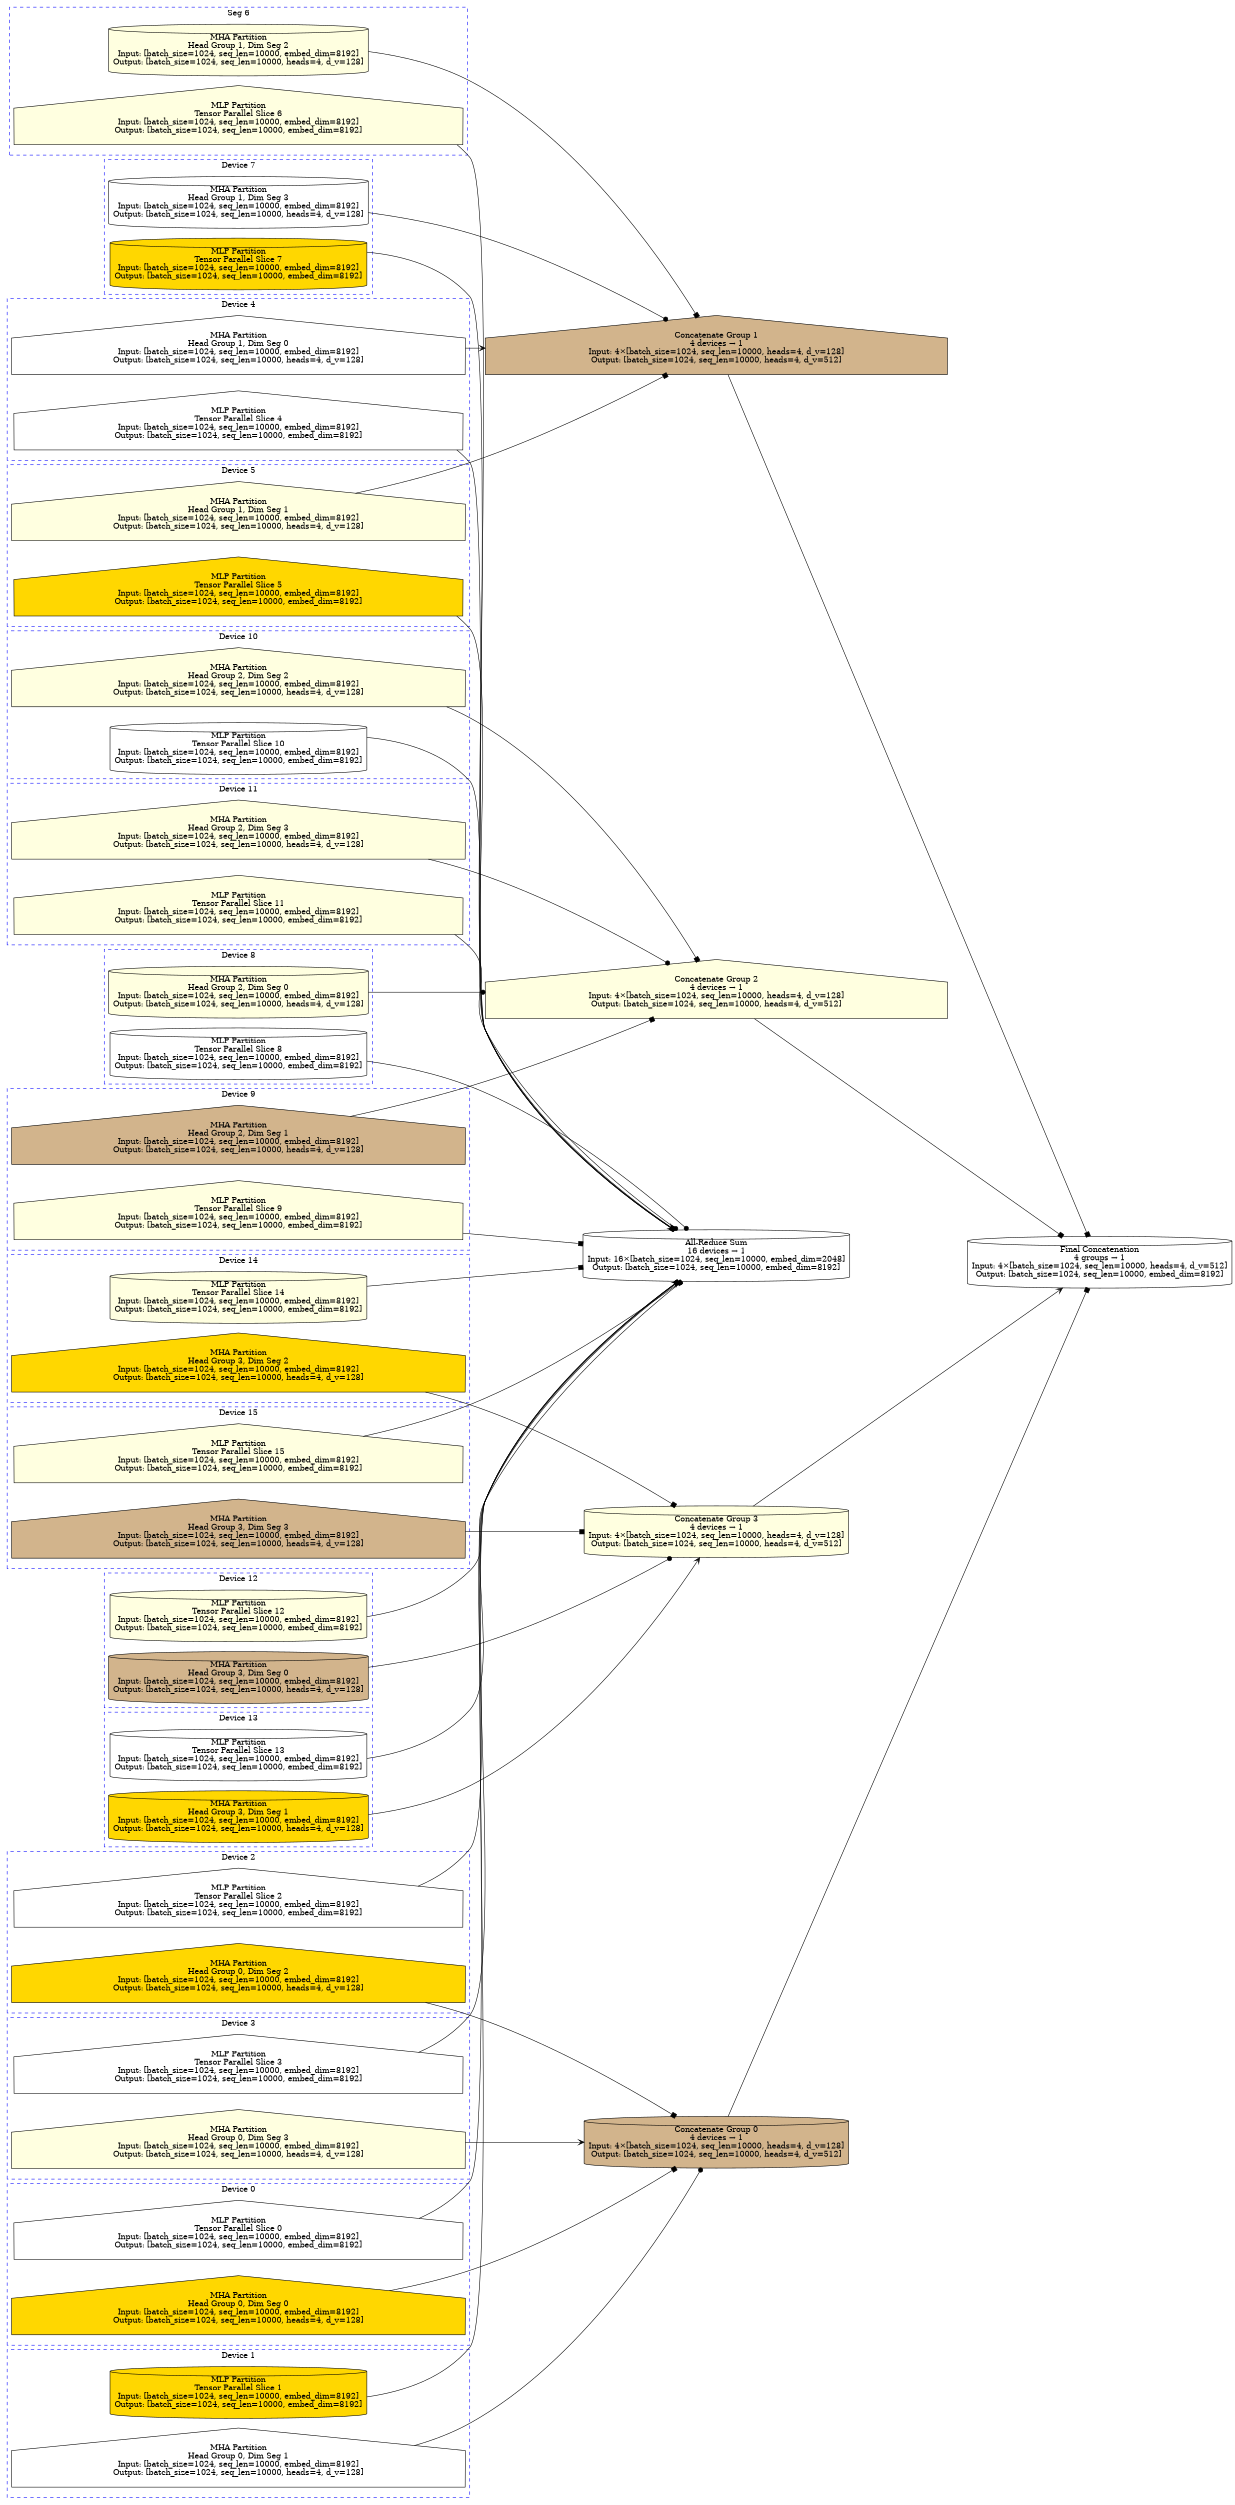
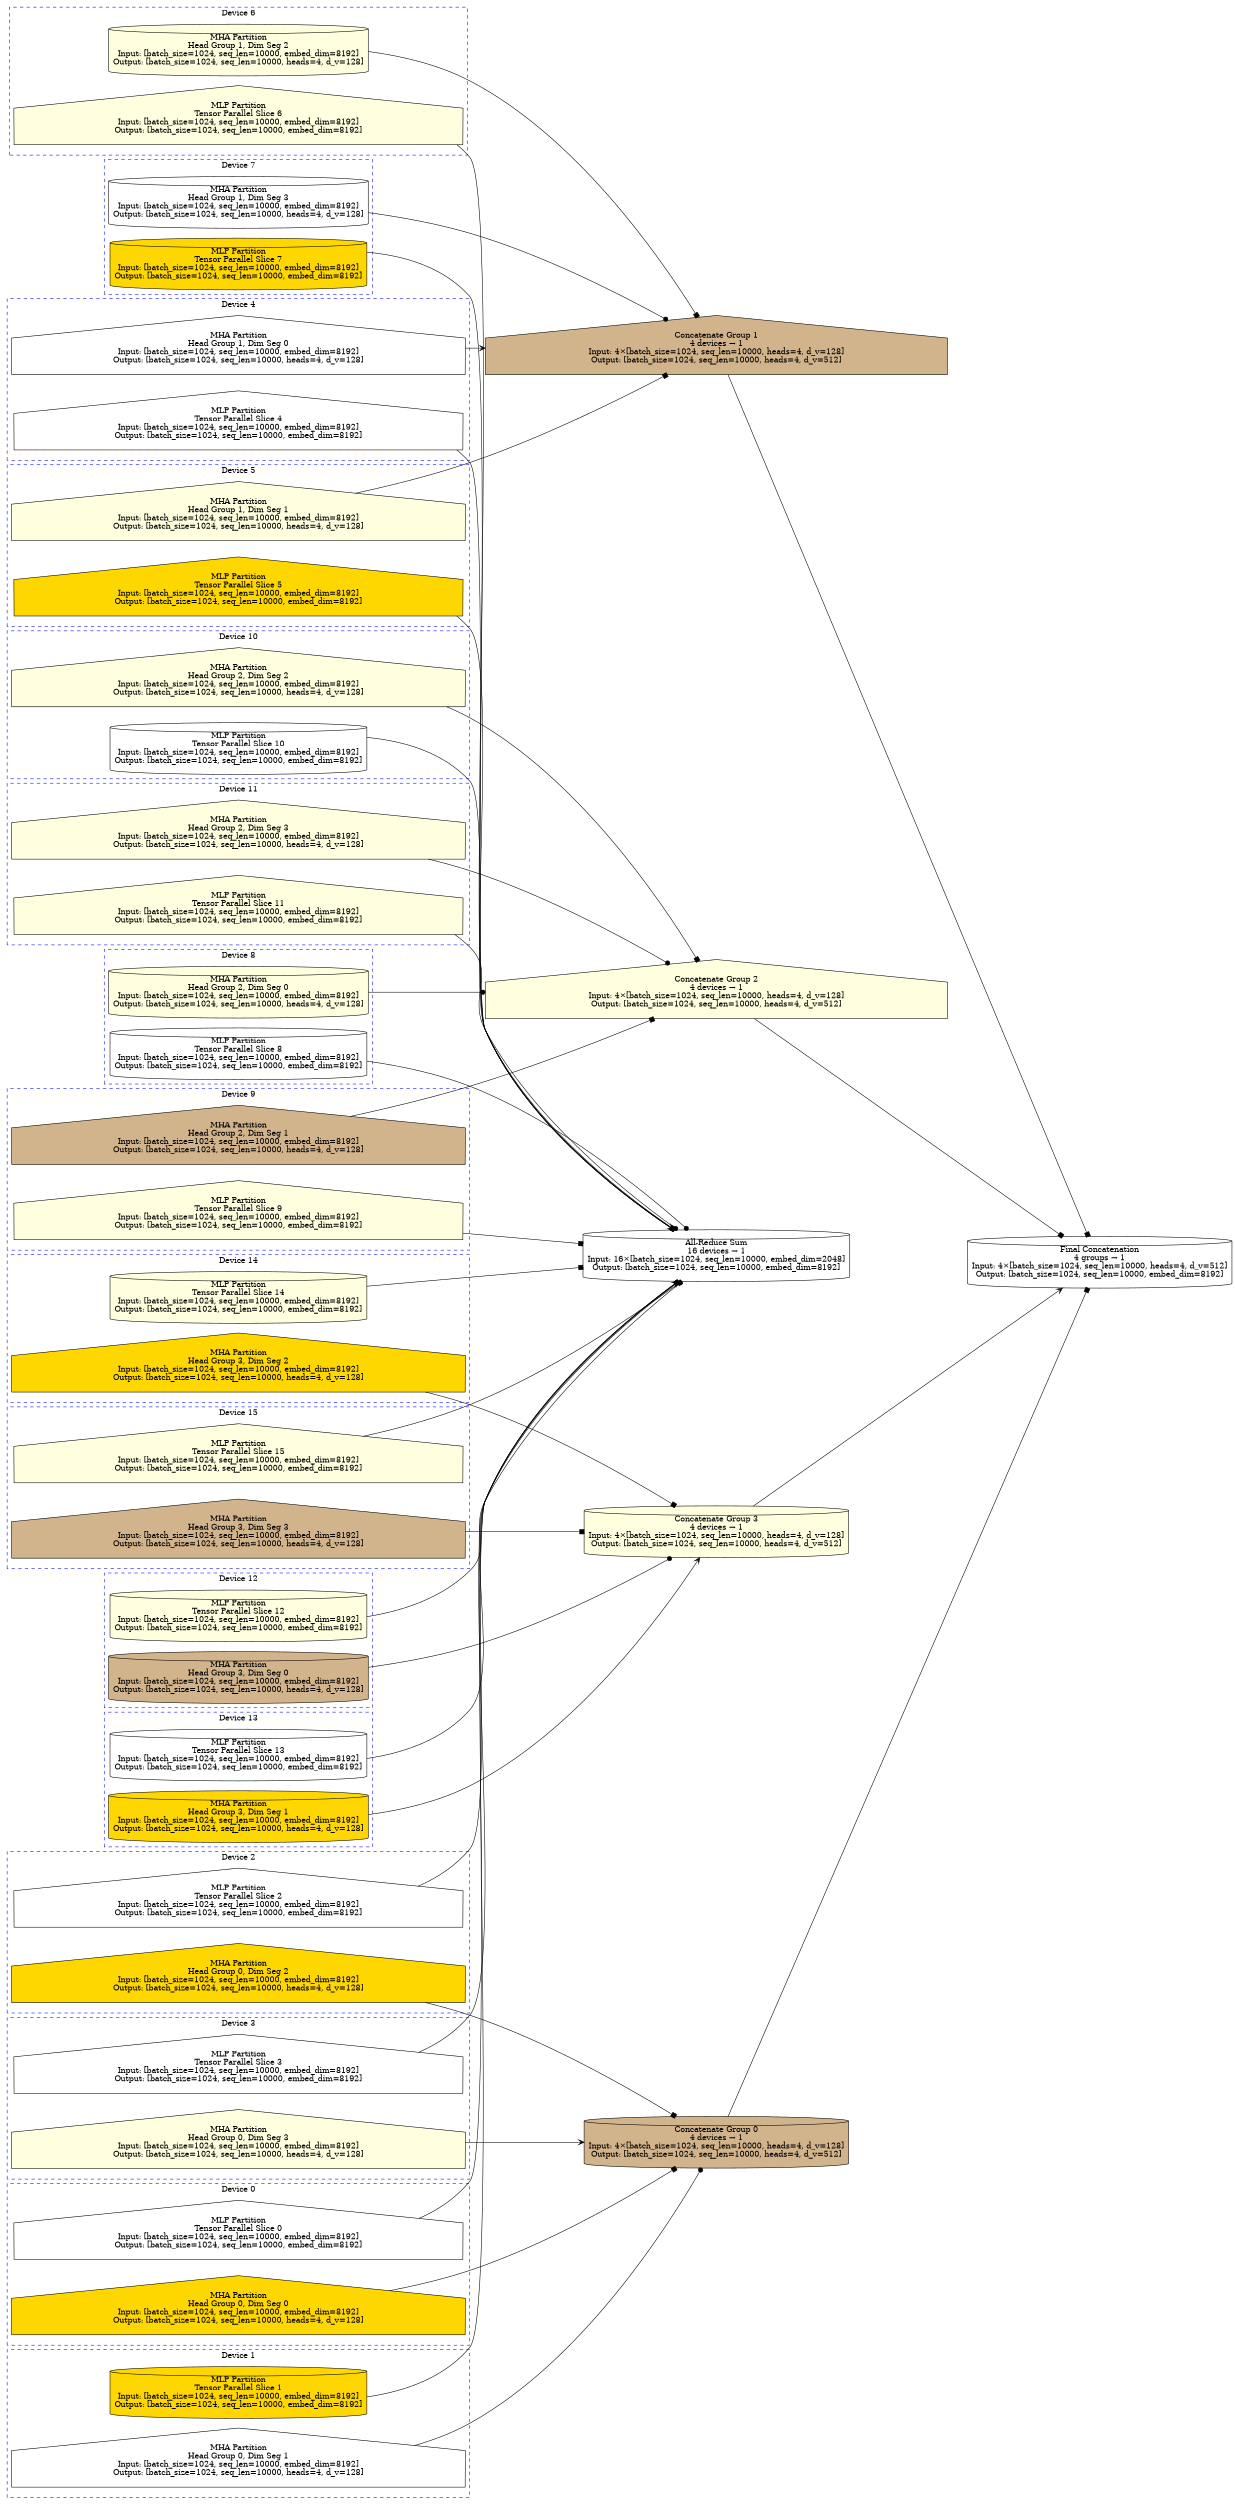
  digraph {
    rankdir=LR
    node [fillcolor=lightyellow shape=house style=filled]
    edge [arrowhead=box]
    n1 [fillcolor=gold label="MHA Partition\nHead Group 0, Dim Seg 0\nInput: [batch_size=1024, seq_len=10000, embed_dim=8192]\nOutput: [batch_size=1024, seq_len=10000, heads=4, d_v=128]"]
    n2 [fillcolor=white label="MLP Partition\nTensor Parallel Slice 0\nInput: [batch_size=1024, seq_len=10000, embed_dim=8192]\nOutput: [batch_size=1024, seq_len=10000, embed_dim=8192]"]
    n3 [fillcolor=white label="MHA Partition\nHead Group 0, Dim Seg 1\nInput: [batch_size=1024, seq_len=10000, embed_dim=8192]\nOutput: [batch_size=1024, seq_len=10000, heads=4, d_v=128]"]
    n4 [fillcolor=gold label="MLP Partition\nTensor Parallel Slice 1\nInput: [batch_size=1024, seq_len=10000, embed_dim=8192]\nOutput: [batch_size=1024, seq_len=10000, embed_dim=8192]" shape=cylinder]
    n5 [fillcolor=gold label="MHA Partition\nHead Group 0, Dim Seg 2\nInput: [batch_size=1024, seq_len=10000, embed_dim=8192]\nOutput: [batch_size=1024, seq_len=10000, heads=4, d_v=128]"]
    n6 [fillcolor=white label="MLP Partition\nTensor Parallel Slice 2\nInput: [batch_size=1024, seq_len=10000, embed_dim=8192]\nOutput: [batch_size=1024, seq_len=10000, embed_dim=8192]"]
    n7 [label="MHA Partition\nHead Group 0, Dim Seg 3\nInput: [batch_size=1024, seq_len=10000, embed_dim=8192]\nOutput: [batch_size=1024, seq_len=10000, heads=4, d_v=128]"]
    n8 [fillcolor=white label="MLP Partition\nTensor Parallel Slice 3\nInput: [batch_size=1024, seq_len=10000, embed_dim=8192]\nOutput: [batch_size=1024, seq_len=10000, embed_dim=8192]"]
    n9 [fillcolor=white label="MHA Partition\nHead Group 1, Dim Seg 0\nInput: [batch_size=1024, seq_len=10000, embed_dim=8192]\nOutput: [batch_size=1024, seq_len=10000, heads=4, d_v=128]"]
    n10 [fillcolor=white label="MLP Partition\nTensor Parallel Slice 4\nInput: [batch_size=1024, seq_len=10000, embed_dim=8192]\nOutput: [batch_size=1024, seq_len=10000, embed_dim=8192]"]
    n11 [label="MHA Partition\nHead Group 1, Dim Seg 1\nInput: [batch_size=1024, seq_len=10000, embed_dim=8192]\nOutput: [batch_size=1024, seq_len=10000, heads=4, d_v=128]"]
    n12 [fillcolor=gold label="MLP Partition\nTensor Parallel Slice 5\nInput: [batch_size=1024, seq_len=10000, embed_dim=8192]\nOutput: [batch_size=1024, seq_len=10000, embed_dim=8192]"]
    n13 [label="MHA Partition\nHead Group 1, Dim Seg 2\nInput: [batch_size=1024, seq_len=10000, embed_dim=8192]\nOutput: [batch_size=1024, seq_len=10000, heads=4, d_v=128]" shape=cylinder]
    n14 [label="MLP Partition\nTensor Parallel Slice 6\nInput: [batch_size=1024, seq_len=10000, embed_dim=8192]\nOutput: [batch_size=1024, seq_len=10000, embed_dim=8192]"]
    n15 [fillcolor=white label="MHA Partition\nHead Group 1, Dim Seg 3\nInput: [batch_size=1024, seq_len=10000, embed_dim=8192]\nOutput: [batch_size=1024, seq_len=10000, heads=4, d_v=128]" shape=cylinder]
    n16 [fillcolor=gold label="MLP Partition\nTensor Parallel Slice 7\nInput: [batch_size=1024, seq_len=10000, embed_dim=8192]\nOutput: [batch_size=1024, seq_len=10000, embed_dim=8192]" shape=cylinder]
    n17 [label="MHA Partition\nHead Group 2, Dim Seg 0\nInput: [batch_size=1024, seq_len=10000, embed_dim=8192]\nOutput: [batch_size=1024, seq_len=10000, heads=4, d_v=128]" shape=cylinder]
    n18 [fillcolor=white label="MLP Partition\nTensor Parallel Slice 8\nInput: [batch_size=1024, seq_len=10000, embed_dim=8192]\nOutput: [batch_size=1024, seq_len=10000, embed_dim=8192]" shape=cylinder]
    n19 [fillcolor=tan label="MHA Partition\nHead Group 2, Dim Seg 1\nInput: [batch_size=1024, seq_len=10000, embed_dim=8192]\nOutput: [batch_size=1024, seq_len=10000, heads=4, d_v=128]"]
    n20 [label="MLP Partition\nTensor Parallel Slice 9\nInput: [batch_size=1024, seq_len=10000, embed_dim=8192]\nOutput: [batch_size=1024, seq_len=10000, embed_dim=8192]"]
    n21 [label="MHA Partition\nHead Group 2, Dim Seg 2\nInput: [batch_size=1024, seq_len=10000, embed_dim=8192]\nOutput: [batch_size=1024, seq_len=10000, heads=4, d_v=128]"]
    n22 [fillcolor=white label="MLP Partition\nTensor Parallel Slice 10\nInput: [batch_size=1024, seq_len=10000, embed_dim=8192]\nOutput: [batch_size=1024, seq_len=10000, embed_dim=8192]" shape=cylinder]
    n23 [label="MHA Partition\nHead Group 2, Dim Seg 3\nInput: [batch_size=1024, seq_len=10000, embed_dim=8192]\nOutput: [batch_size=1024, seq_len=10000, heads=4, d_v=128]"]
    n24 [label="MLP Partition\nTensor Parallel Slice 11\nInput: [batch_size=1024, seq_len=10000, embed_dim=8192]\nOutput: [batch_size=1024, seq_len=10000, embed_dim=8192]"]
    n25 [fillcolor=tan label="MHA Partition\nHead Group 3, Dim Seg 0\nInput: [batch_size=1024, seq_len=10000, embed_dim=8192]\nOutput: [batch_size=1024, seq_len=10000, heads=4, d_v=128]" shape=cylinder]
    n26 [label="MLP Partition\nTensor Parallel Slice 12\nInput: [batch_size=1024, seq_len=10000, embed_dim=8192]\nOutput: [batch_size=1024, seq_len=10000, embed_dim=8192]" shape=cylinder]
    n27 [fillcolor=gold label="MHA Partition\nHead Group 3, Dim Seg 1\nInput: [batch_size=1024, seq_len=10000, embed_dim=8192]\nOutput: [batch_size=1024, seq_len=10000, heads=4, d_v=128]" shape=cylinder]
    n28 [fillcolor=white label="MLP Partition\nTensor Parallel Slice 13\nInput: [batch_size=1024, seq_len=10000, embed_dim=8192]\nOutput: [batch_size=1024, seq_len=10000, embed_dim=8192]" shape=cylinder]
    n29 [fillcolor=gold label="MHA Partition\nHead Group 3, Dim Seg 2\nInput: [batch_size=1024, seq_len=10000, embed_dim=8192]\nOutput: [batch_size=1024, seq_len=10000, heads=4, d_v=128]"]
    n30 [label="MLP Partition\nTensor Parallel Slice 14\nInput: [batch_size=1024, seq_len=10000, embed_dim=8192]\nOutput: [batch_size=1024, seq_len=10000, embed_dim=8192]" shape=cylinder]
    n31 [fillcolor=tan label="MHA Partition\nHead Group 3, Dim Seg 3\nInput: [batch_size=1024, seq_len=10000, embed_dim=8192]\nOutput: [batch_size=1024, seq_len=10000, heads=4, d_v=128]"]
    n32 [label="MLP Partition\nTensor Parallel Slice 15\nInput: [batch_size=1024, seq_len=10000, embed_dim=8192]\nOutput: [batch_size=1024, seq_len=10000, embed_dim=8192]"]
    n33 [fillcolor=tan label="Concatenate Group 0\n4 devices → 1\nInput: 4×[batch_size=1024, seq_len=10000, heads=4, d_v=128]\nOutput: [batch_size=1024, seq_len=10000, heads=4, d_v=512]" shape=cylinder]
    n34 [fillcolor=white label="All-Reduce Sum\n16 devices → 1\nInput: 16×[batch_size=1024, seq_len=10000, embed_dim=2048]\nOutput: [batch_size=1024, seq_len=10000, embed_dim=8192]" shape=cylinder]
    n35 [fillcolor=tan label="Concatenate Group 1\n4 devices → 1\nInput: 4×[batch_size=1024, seq_len=10000, heads=4, d_v=128]\nOutput: [batch_size=1024, seq_len=10000, heads=4, d_v=512]"]
    n36 [label="Concatenate Group 2\n4 devices → 1\nInput: 4×[batch_size=1024, seq_len=10000, heads=4, d_v=128]\nOutput: [batch_size=1024, seq_len=10000, heads=4, d_v=512]"]
    n37 [label="Concatenate Group 3\n4 devices → 1\nInput: 4×[batch_size=1024, seq_len=10000, heads=4, d_v=128]\nOutput: [batch_size=1024, seq_len=10000, heads=4, d_v=512]" shape=cylinder]
    n38 [fillcolor=white label="Final Concatenation\n4 groups → 1\nInput: 4×[batch_size=1024, seq_len=10000, heads=4, d_v=512]\nOutput: [batch_size=1024, seq_len=10000, embed_dim=8192]" shape=cylinder]
    subgraph cluster_1 {
      color=blue
      label="Device 0"
      style=dashed
      n1
      n2
    }
    subgraph cluster_2 {
      color=blue
      label="Device 1"
      style=dashed
      n3
      n4
    }
    subgraph cluster_3 {
      color=blue
      label="Device 2"
      style=dashed
      n5
      n6
    }
    subgraph cluster_4 {
      color=blue
      label="Device 3"
      style=dashed
      n7
      n8
    }
    subgraph cluster_5 {
      color=blue
      label="Device 4"
      style=dashed
      n9
      n10
    }
    subgraph cluster_6 {
      color=blue
      label="Device 5"
      style=dashed
      n11
      n12
    }
    subgraph cluster_7 {
      color=blue
-     label="Seg 6"
+     label="Device 6"
      style=dashed
      n13
      n14
    }
    subgraph cluster_8 {
      color=blue
      label="Device 7"
      style=dashed
      n15
      n16
    }
    subgraph cluster_9 {
      color=blue
      label="Device 8"
      style=dashed
      n17
      n18
    }
    subgraph cluster_10 {
      color=blue
      label="Device 9"
      style=dashed
      n19
      n20
    }
    subgraph cluster_11 {
      color=blue
      label="Device 10"
      style=dashed
      n21
      n22
    }
    subgraph cluster_12 {
      color=blue
      label="Device 11"
      style=dashed
      n23
      n24
    }
    subgraph cluster_13 {
      color=blue
      label="Device 12"
      style=dashed
      n25
      n26
    }
    subgraph cluster_14 {
      color=blue
      label="Device 13"
      style=dashed
      n27
      n28
    }
    subgraph cluster_15 {
      color=blue
      label="Device 14"
      style=dashed
      n29
      n30
    }
    subgraph cluster_16 {
      color=blue
      label="Device 15"
      style=dashed
      n31
      n32
    }
    n1 -> n33
    n2 -> n34 [arrowhead=dot]
    n3 -> n33 [arrowhead=dot]
    n4 -> n34 [arrowhead=vee]
    n5 -> n33
    n6 -> n34
    n7 -> n33 [arrowhead=vee]
    n8 -> n34
    n9 -> n35 [arrowhead=vee]
    n10 -> n34 [arrowhead=dot]
    n11 -> n35
    n12 -> n34 [arrowhead=vee]
    n13 -> n35
    n14 -> n34 [arrowhead=vee]
    n15 -> n35 [arrowhead=dot]
    n16 -> n34
    n17 -> n36 [arrowhead=dot]
    n18 -> n34 [arrowhead=dot]
    n19 -> n36
    n20 -> n34
    n21 -> n36
    n22 -> n34
    n23 -> n36 [arrowhead=dot]
    n24 -> n34 [arrowhead=dot]
    n25 -> n37 [arrowhead=dot]
    n26 -> n34 [arrowhead=dot]
    n27 -> n37 [arrowhead=vee]
    n28 -> n34 [arrowhead=vee]
    n29 -> n37
    n30 -> n34
    n31 -> n37
    n32 -> n34
    n33 -> n38
    n35 -> n38
    n36 -> n38
    n37 -> n38 [arrowhead=vee]
  }
